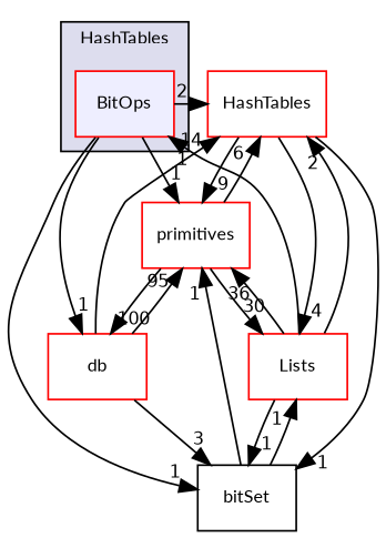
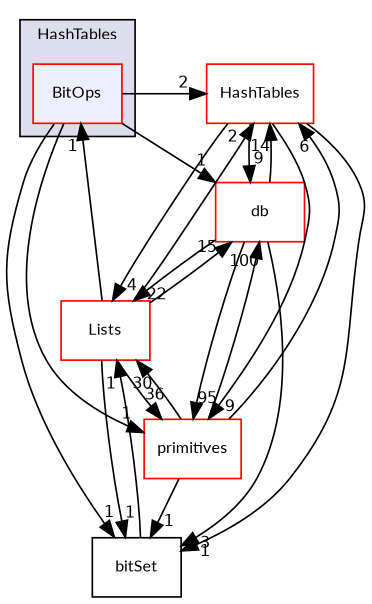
  digraph {
    compound=true
    fontname=Lato
    node [color=red fontname=Lato fontsize=10 shape=box]
    edge [fontname=Lato headlabel=1 labeldistance=1.5 labelfontname=Helvetica labelfontsize=10]
    n1 [fillcolor="#eeeeff" label=BitOps pencolor=black style=filled]
    n2 [label=HashTables]
    n3 [label=db]
    n4 [label=primitives]
    n5 [label=bitSet color=""]
    n6 [label=Lists]
    subgraph cluster_1 {
      bgcolor="#ddddee"
      fontsize=10
      label=HashTables
      pencolor=black
      n1
    }
    n1 -> n2 [headlabel=2]
    n1 -> n3
    n1 -> n4
    n1 -> n5
+   n2 -> n3 [headlabel=9]
    n2 -> n4 [headlabel=9]
    n2 -> n5
    n2 -> n6 [headlabel=4]
    n3 -> n2 [headlabel=14]
    n3 -> n4 [headlabel=95]
    n3 -> n5 [headlabel=3]
+   n3 -> n6 [headlabel=22]
    n4 -> n2 [headlabel=6]
    n4 -> n3 [headlabel=100]
    n4 -> n6 [headlabel=30]
-   n5 -> n4
+   n4 -> n5
    n5 -> n6
    n6 -> n1
    n6 -> n2 [headlabel=2]
+   n6 -> n3 [headlabel=15]
    n6 -> n4 [headlabel=36]
    n6 -> n5
  }
